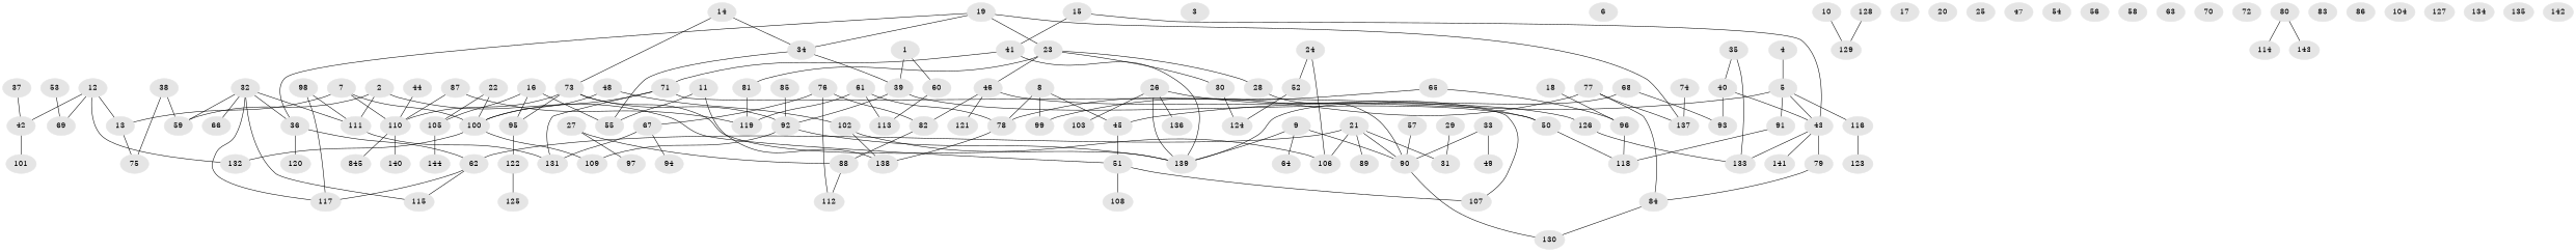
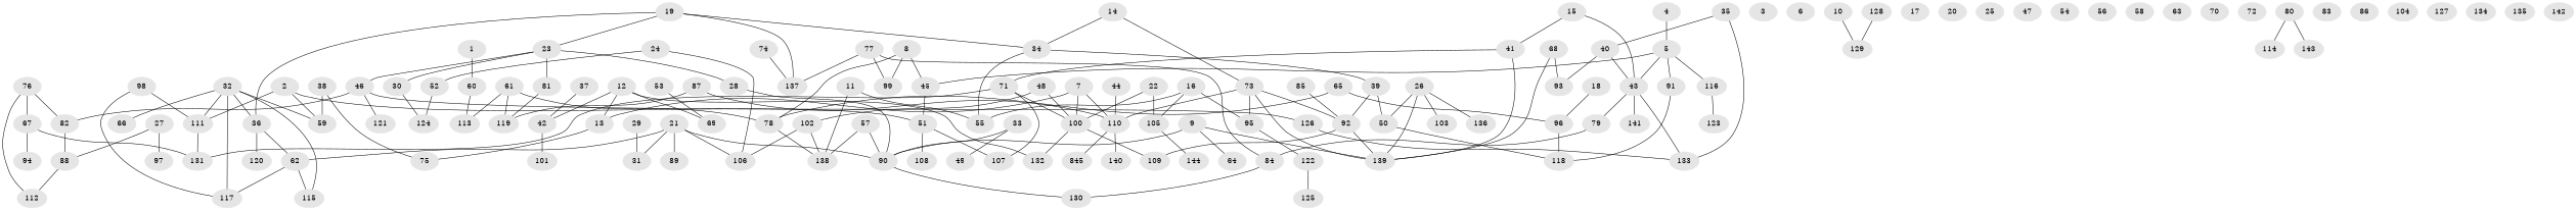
  graph {
    node [color=gray90 style=filled]
    1
    39
    60
    50
    92
    113
    2
    51
    59
    111
    107
    108
    131
    3
    4
    5
    43
    45
    91
    116
    133
    79
    141
    118
    123
    6
    7
    13
    100
    110
    75
    132
    109
    140
    n35 [label=845]
    8
    78
    99
    138
    9
    64
    90
    139
    130
    10
    129
    11
    55
    12
    69
    42
    37
    14
    34
    73
    95
    15
    41
    71
    16
    105
    122
    144
    17
    18
    96
    19
    23
    36
    137
    28
    30
    46
    81
    62
    120
    20
    21
    31
    89
    106
    115
    117
    22
    124
    82
    121
    126
    119
    24
    52
    25
    26
    103
    136
    27
    88
    97
    112
    29
    32
    66
    33
    49
    35
    40
    93
    101
    38
    84
    44
    47
    48
    102
    53
    54
    56
    57
    58
    61
    63
    65
    67
    94
    68
    70
    72
    74
    76
    77
    80
    114
    143
    83
    85
    86
    87
    125
    98
    104
    127
    128
    134
    135
    142
-   1 -- 39
    1 -- 60
    39 -- 50
    39 -- 92
    60 -- 113
    50 -- 118
    92 -- 109
    92 -- 139
    2 -- 51
    2 -- 59
    2 -- 111
    51 -- 107
    51 -- 108
    111 -- 131
    4 -- 5
    5 -- 43
    5 -- 45
    5 -- 91
    5 -- 116
    43 -- 133
    43 -- 79
    43 -- 141
    45 -- 51
    91 -- 118
    116 -- 123
    79 -- 84
    7 -- 13
    7 -- 100
    7 -- 110
    13 -- 75
    100 -- 132
    100 -- 109
    110 -- 140
    110 -- n35
    8 -- 45
    8 -- 78
    8 -- 99
    78 -- 138
    9 -- 64
    9 -- 90
    9 -- 139
    90 -- 130
    10 -- 129
    11 -- 138
    11 -- 55
    12 -- 13
    12 -- 132
    12 -- 69
    12 -- 42
    42 -- 101
    37 -- 42
    14 -- 34
    14 -- 73
    34 -- 39
    34 -- 55
    73 -- 92
    73 -- 110
    73 -- 139
    73 -- 95
    95 -- 122
    15 -- 43
    15 -- 41
    41 -- 139
    41 -- 71
    71 -- 107
    71 -- 131
    71 -- 100
    16 -- 55
    16 -- 95
    16 -- 105
    105 -- 144
    122 -- 125
    18 -- 96
    96 -- 118
    19 -- 34
    19 -- 23
    19 -- 36
    19 -- 137
    23 -- 28
    23 -- 30
    23 -- 46
    23 -- 81
    36 -- 62
    36 -- 120
    28 -- 90
    30 -- 124
    46 -- 82
    46 -- 121
    46 -- 126
    81 -- 119
    62 -- 115
    62 -- 117
    21 -- 90
    21 -- 62
    21 -- 31
    21 -- 89
    21 -- 106
    22 -- 100
    22 -- 105
    82 -- 88
    126 -- 133
    24 -- 106
    24 -- 52
    52 -- 124
    26 -- 50
    26 -- 139
    26 -- 103
    26 -- 136
    27 -- 88
    27 -- 97
    88 -- 112
    29 -- 31
    32 -- 59
    32 -- 111
    32 -- 36
    32 -- 115
    32 -- 117
    32 -- 66
    33 -- 90
    33 -- 49
    35 -- 133
    35 -- 40
    40 -- 43
    40 -- 93
    38 -- 59
    38 -- 75
    84 -- 130
    44 -- 110
    48 -- 100
    48 -- 102
    102 -- 138
    102 -- 106
    53 -- 69
+   57 -- 138
    57 -- 90
    61 -- 113
    61 -- 78
    61 -- 119
    65 -- 78
    65 -- 96
    67 -- 131
    67 -- 94
    68 -- 139
    68 -- 93
    74 -- 137
    76 -- 82
    76 -- 112
    76 -- 67
    77 -- 99
    77 -- 137
    77 -- 84
    80 -- 114
    80 -- 143
    85 -- 92
    87 -- 110
    87 -- 119
    98 -- 111
    98 -- 117
    128 -- 129
  }
